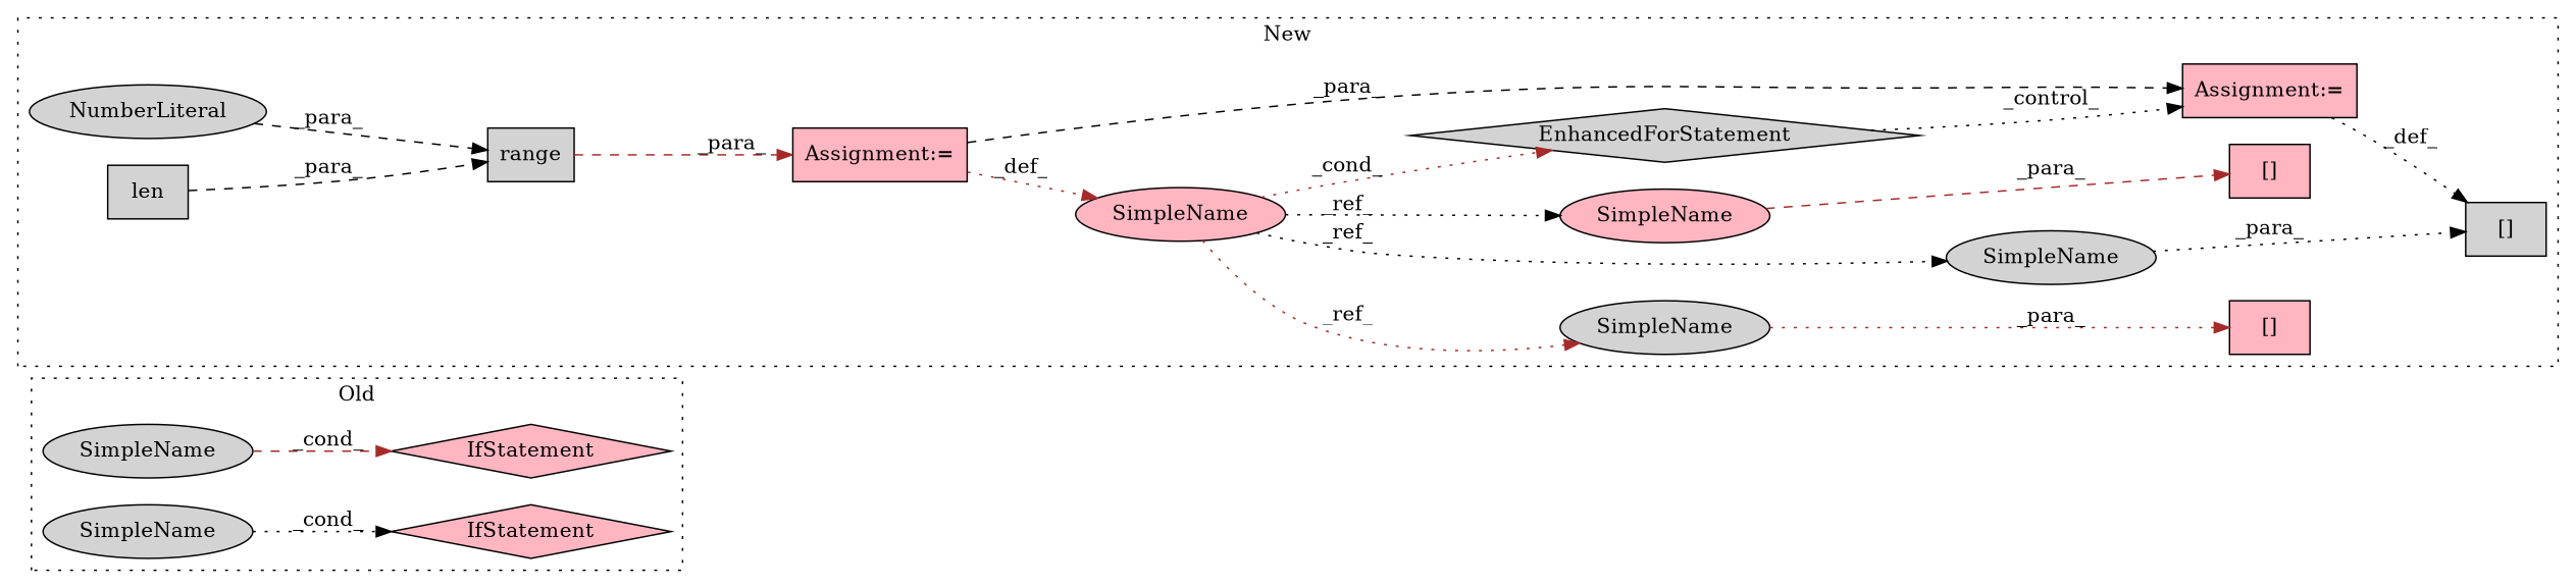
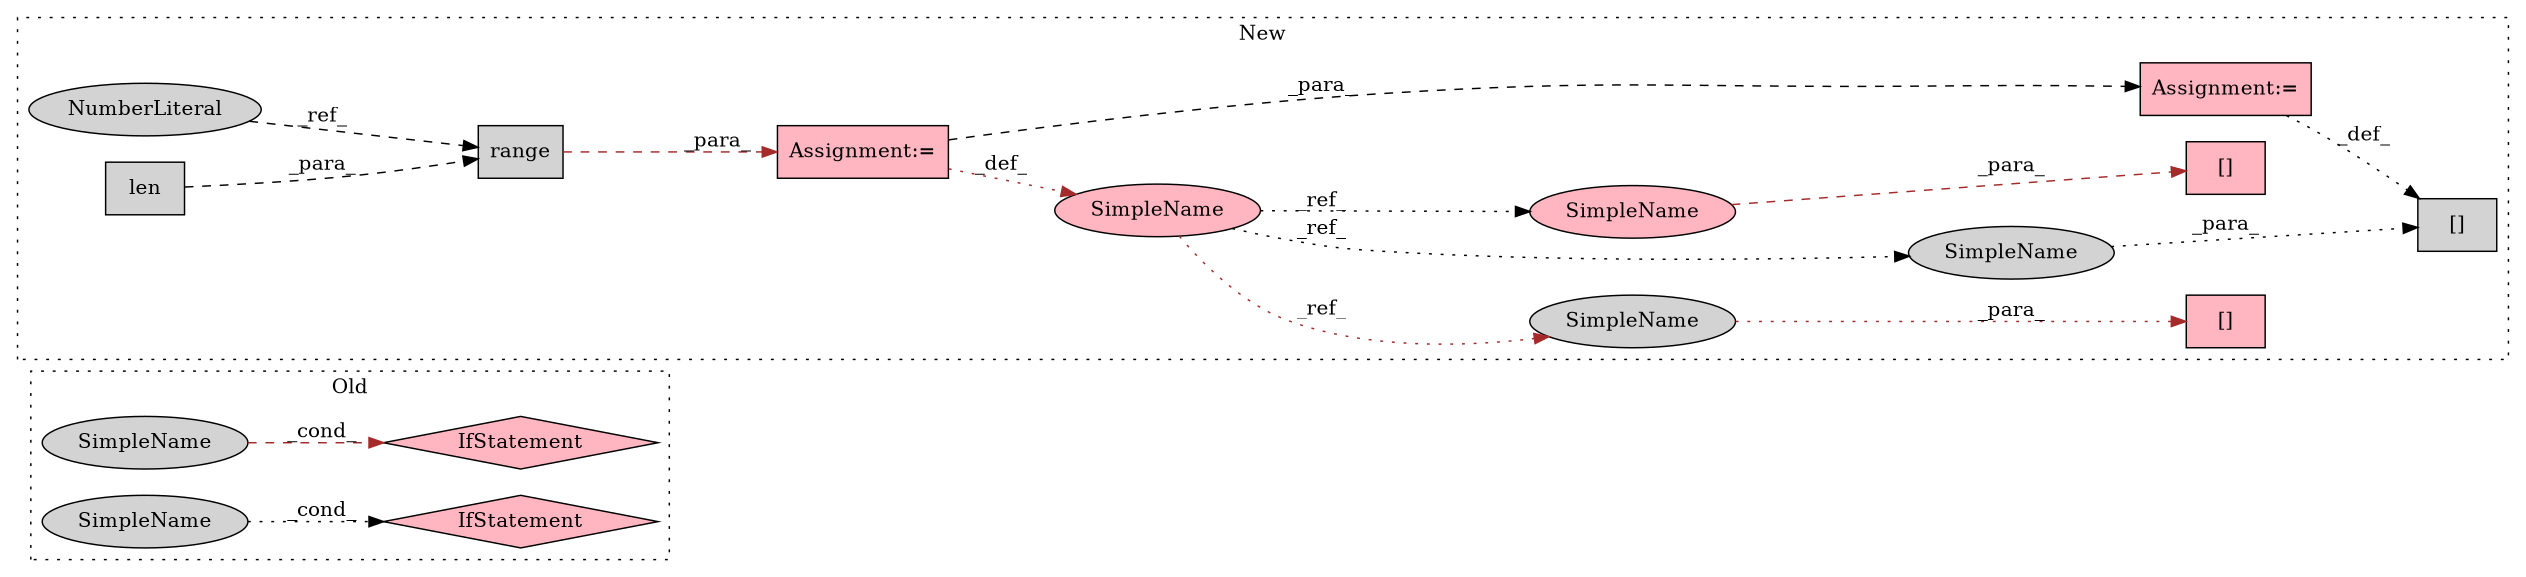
  digraph {
    rankdir=LR
    node [a=42 fillcolor=lightgrey l=1 s="2972,3066" shape=ellipse style=filled]
    edge [color=black style=dotted]
    n1 [a=25 fillcolor=lightpink l=32 label=IfStatement s=2173 shape=diamond]
    n2 [a=25 fillcolor=lightpink l=31 label=IfStatement s=2759 shape=diamond]
    n3 [l=5 label=SimpleName s=2785]
    n4 [l=5 label=SimpleName s=2200]
    n5 [a=32 l="6,1" label=range s="3037,3065" shape=box]
    n6 [a=7 fillcolor=lightpink l="57,2" label="Assignment:=" shape=box]
-   n7 [a=70 l="57,2" label=EnhancedForStatement shape=diamond]
    n8 [a=2 fillcolor=lightpink l="16,1" label="[]" s="3082,3099" shape=box]
    n9 [fillcolor=lightpink label=SimpleName s=3033]
    n10 [a=7 fillcolor=lightpink label="Assignment:=" s=3187 shape=box]
    n11 [a=2 fillcolor=lightpink l="16,1" label="[]" s="3189,3206" shape=box]
    n12 [a=34 label=NumberLiteral s=3043]
    n13 [a=32 l="4,1" label=len s="3045,3064" shape=box]
    n14 [a=2 l="16,1" label="[]" s="3169,3186" shape=box]
    n15 [label=SimpleName s=3098]
    n16 [label=SimpleName s=3185]
    n17 [fillcolor=lightpink label=SimpleName s=3205]
    subgraph cluster_1 {
      label=Old
      style=dotted
      n1
      n2
      n3
      n4
    }
    subgraph cluster_2 {
      label=New
      style=dotted
      n5
      n6
-     n7
      n8
      n9
      n10
      n11
      n12
      n13
      n14
      n15
      n16
      n17
    }
    n3 -> n2 [color=brown label=_cond_ style=dashed]
    n4 -> n1 [label=_cond_]
    n5 -> n6 [color=brown label=_para_ style=dashed]
    n6 -> n9 [color=brown label=_def_]
    n6 -> n10 [label=_para_ style=dashed]
-   n7 -> n10 [label=_control_]
-   n9 -> n7 [color=brown label=_cond_]
    n9 -> n15 [color=brown label=_ref_]
    n9 -> n16 [label=_ref_]
    n9 -> n17 [label=_ref_]
    n10 -> n14 [label=_def_]
-   n12 -> n5 [label=_para_ style=dashed]
+   n12 -> n5 [label=_ref_ style=dashed]
    n13 -> n5 [label=_para_ style=dashed]
    n15 -> n8 [color=brown label=_para_]
    n16 -> n14 [label=_para_]
    n17 -> n11 [color=brown label=_para_ style=dashed]
  }
